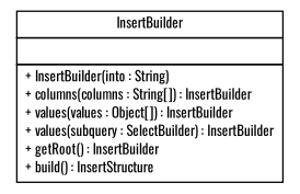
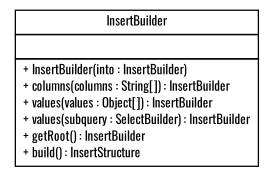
  digraph {
    nodesep=0.25
    ranksep=0.5
    fontname=Oswald
-   n1 [fontcolor=black fontname=Oswald fontsize=10.0 label=<<table title="br.gov.to.sefaz.persistence.query.builder.sql.insert.InsertBuilder" border="0" cellborder="1" cellspacing="0" cellpadding="2" port="p" href="./InsertBuilder.html"> 		<tr><td><table border="0" cellspacing="0" cellpadding="1"> <tr><td align="center" balign="center"> InsertBuilder </td></tr> 		</table></td></tr> 		<tr><td><table border="0" cellspacing="0" cellpadding="1"> <tr><td align="left" balign="left">  </td></tr> 		</table></td></tr> 		<tr><td><table border="0" cellspacing="0" cellpadding="1"> <tr><td align="left" balign="left"> + InsertBuilder(into : String) </td></tr> <tr><td align="left" balign="left"> + columns(columns : String[]) : InsertBuilder </td></tr> <tr><td align="left" balign="left"> + values(values : Object[]) : InsertBuilder </td></tr> <tr><td align="left" balign="left"> + values(subquery : SelectBuilder) : InsertBuilder </td></tr> <tr><td align="left" balign="left"> + getRoot() : InsertBuilder </td></tr> <tr><td align="left" balign="left"> + build() : InsertStructure </td></tr> 		</table></td></tr> 		</table>> shape=plaintext]
+   n1 [fontcolor=black fontname=Oswald fontsize=10.0 label=<<table title="br.gov.to.sefaz.persistence.query.builder.sql.insert.InsertBuilder" border="0" cellborder="1" cellspacing="0" cellpadding="2" port="p" href="./InsertBuilder.html"> 		<tr><td><table border="0" cellspacing="0" cellpadding="1"> <tr><td align="center" balign="center"> InsertBuilder </td></tr> 		</table></td></tr> 		<tr><td><table border="0" cellspacing="0" cellpadding="1"> <tr><td align="left" balign="left">  </td></tr> 		</table></td></tr> 		<tr><td><table border="0" cellspacing="0" cellpadding="1"> <tr><td align="left" balign="left"> + InsertBuilder(into : InsertBuilder) </td></tr> <tr><td align="left" balign="left"> + columns(columns : String[]) : InsertBuilder </td></tr> <tr><td align="left" balign="left"> + values(values : Object[]) : InsertBuilder </td></tr> <tr><td align="left" balign="left"> + values(subquery : SelectBuilder) : InsertBuilder </td></tr> <tr><td align="left" balign="left"> + getRoot() : InsertBuilder </td></tr> <tr><td align="left" balign="left"> + build() : InsertStructure </td></tr> 		</table></td></tr> 		</table>> shape=plaintext]
  }
